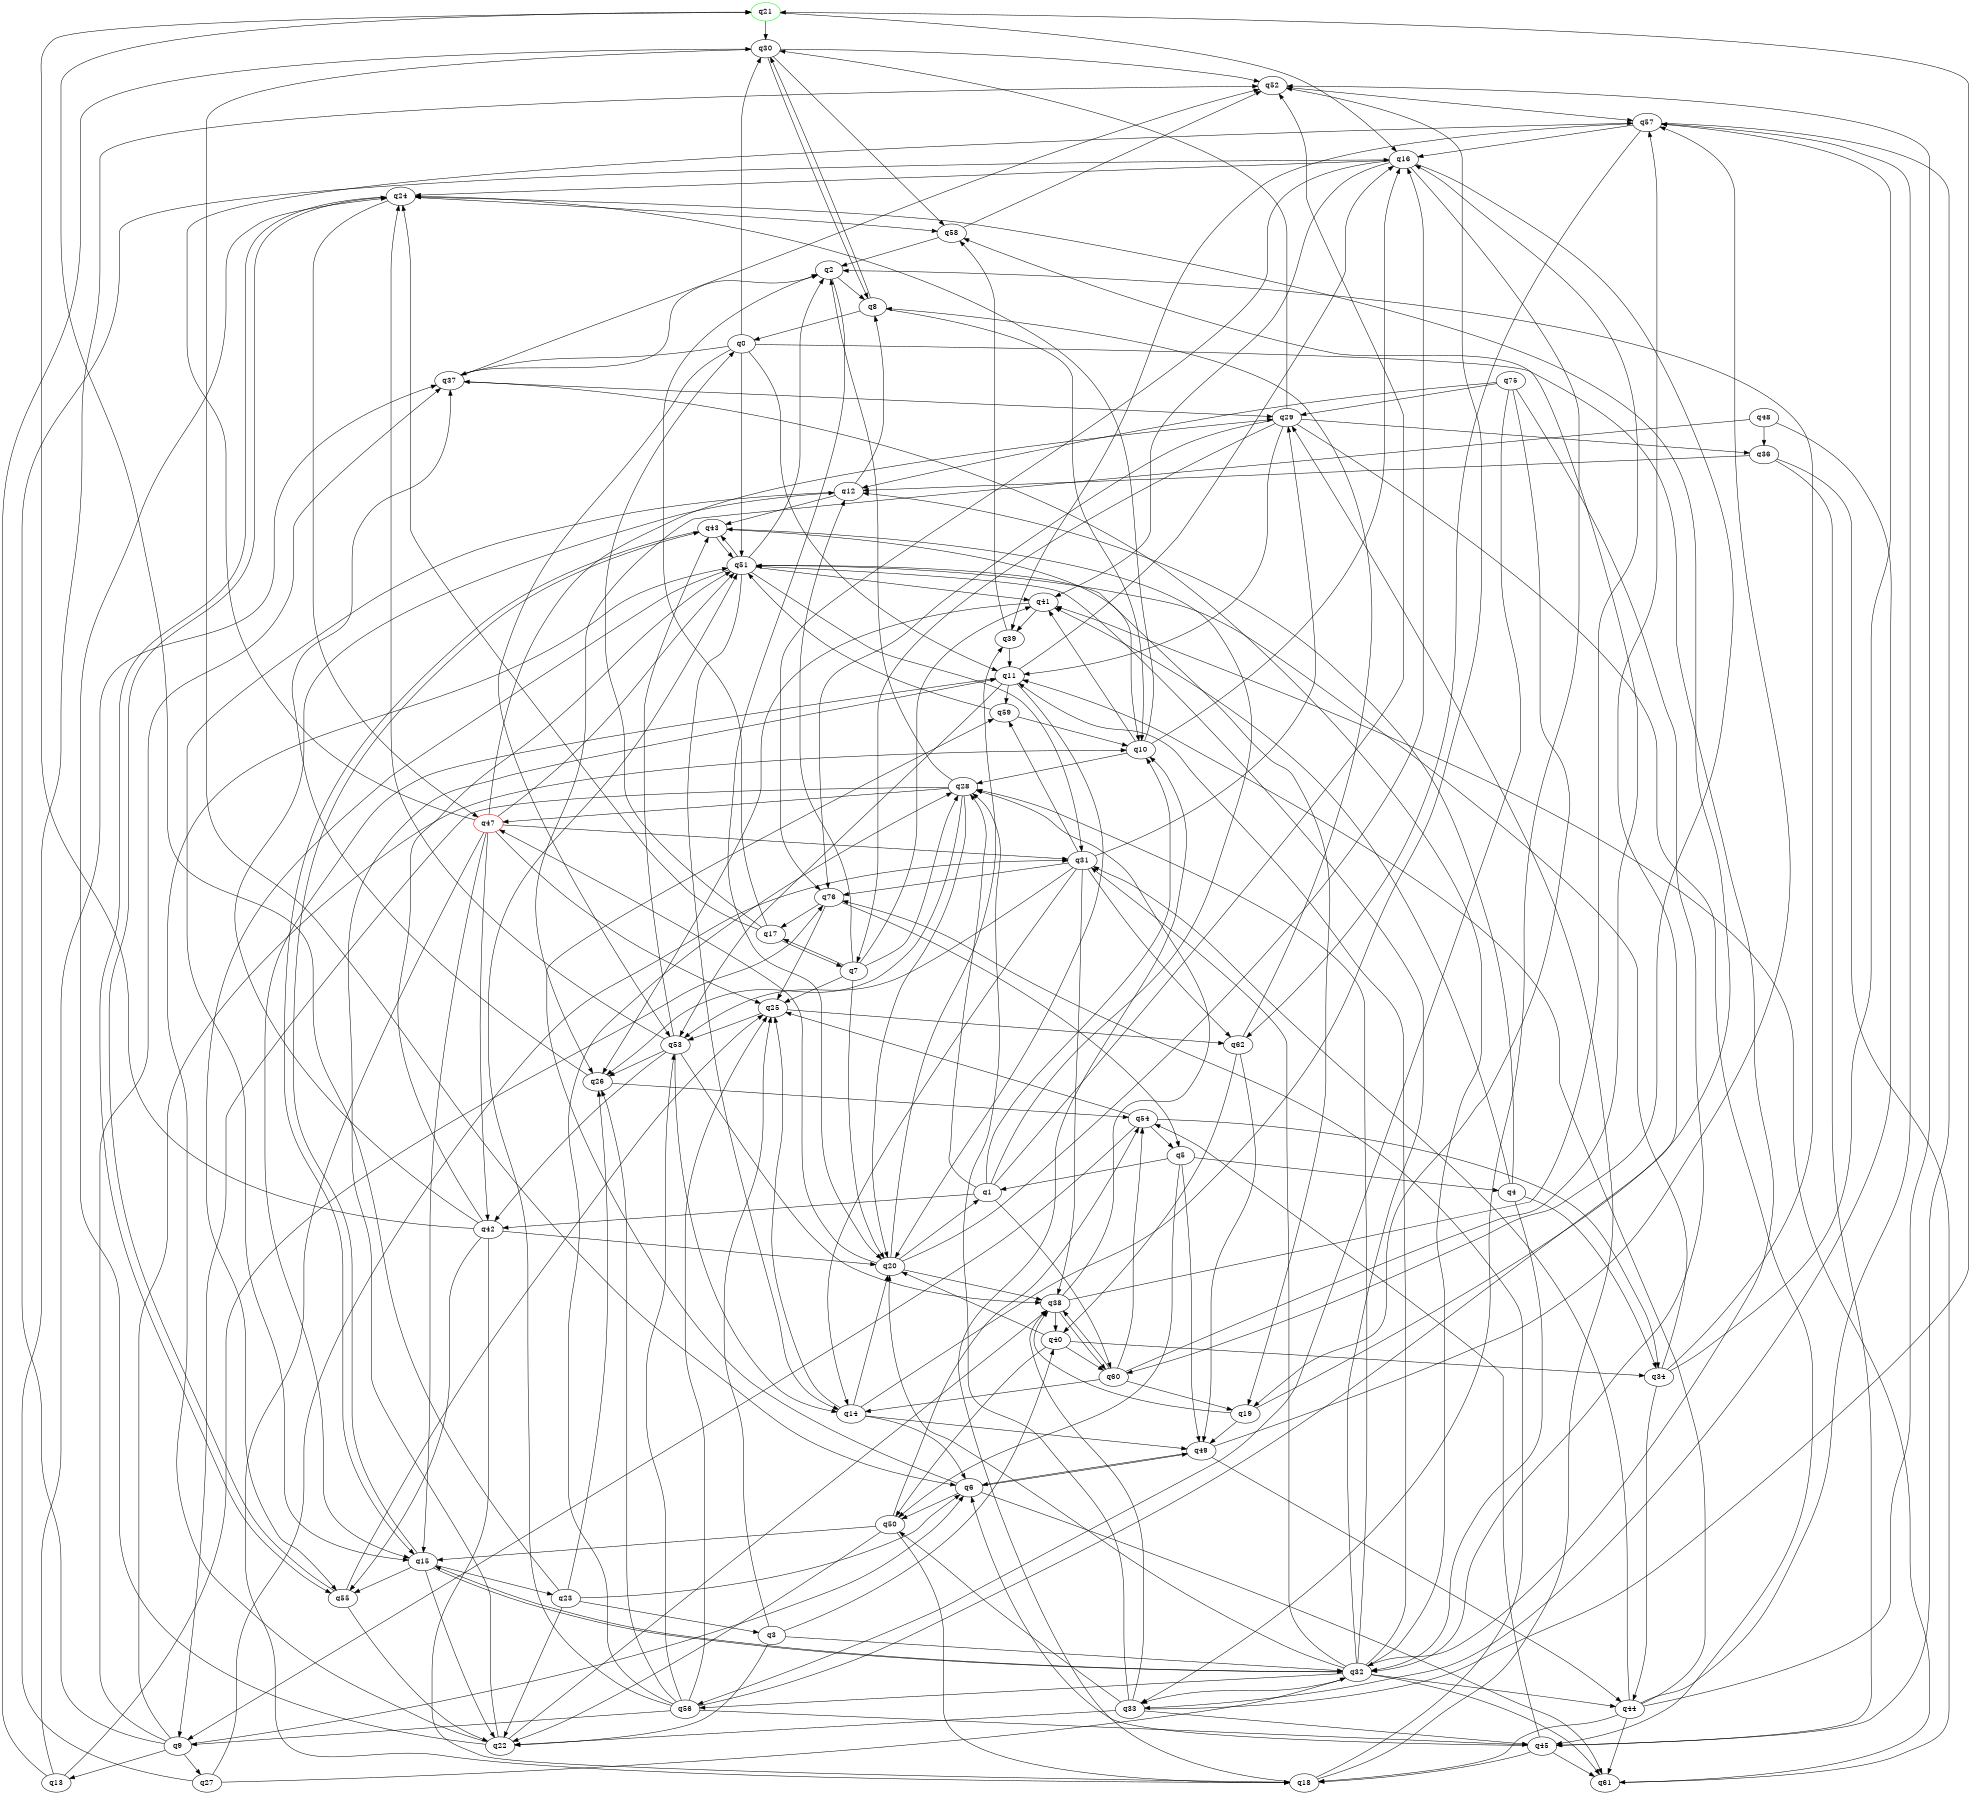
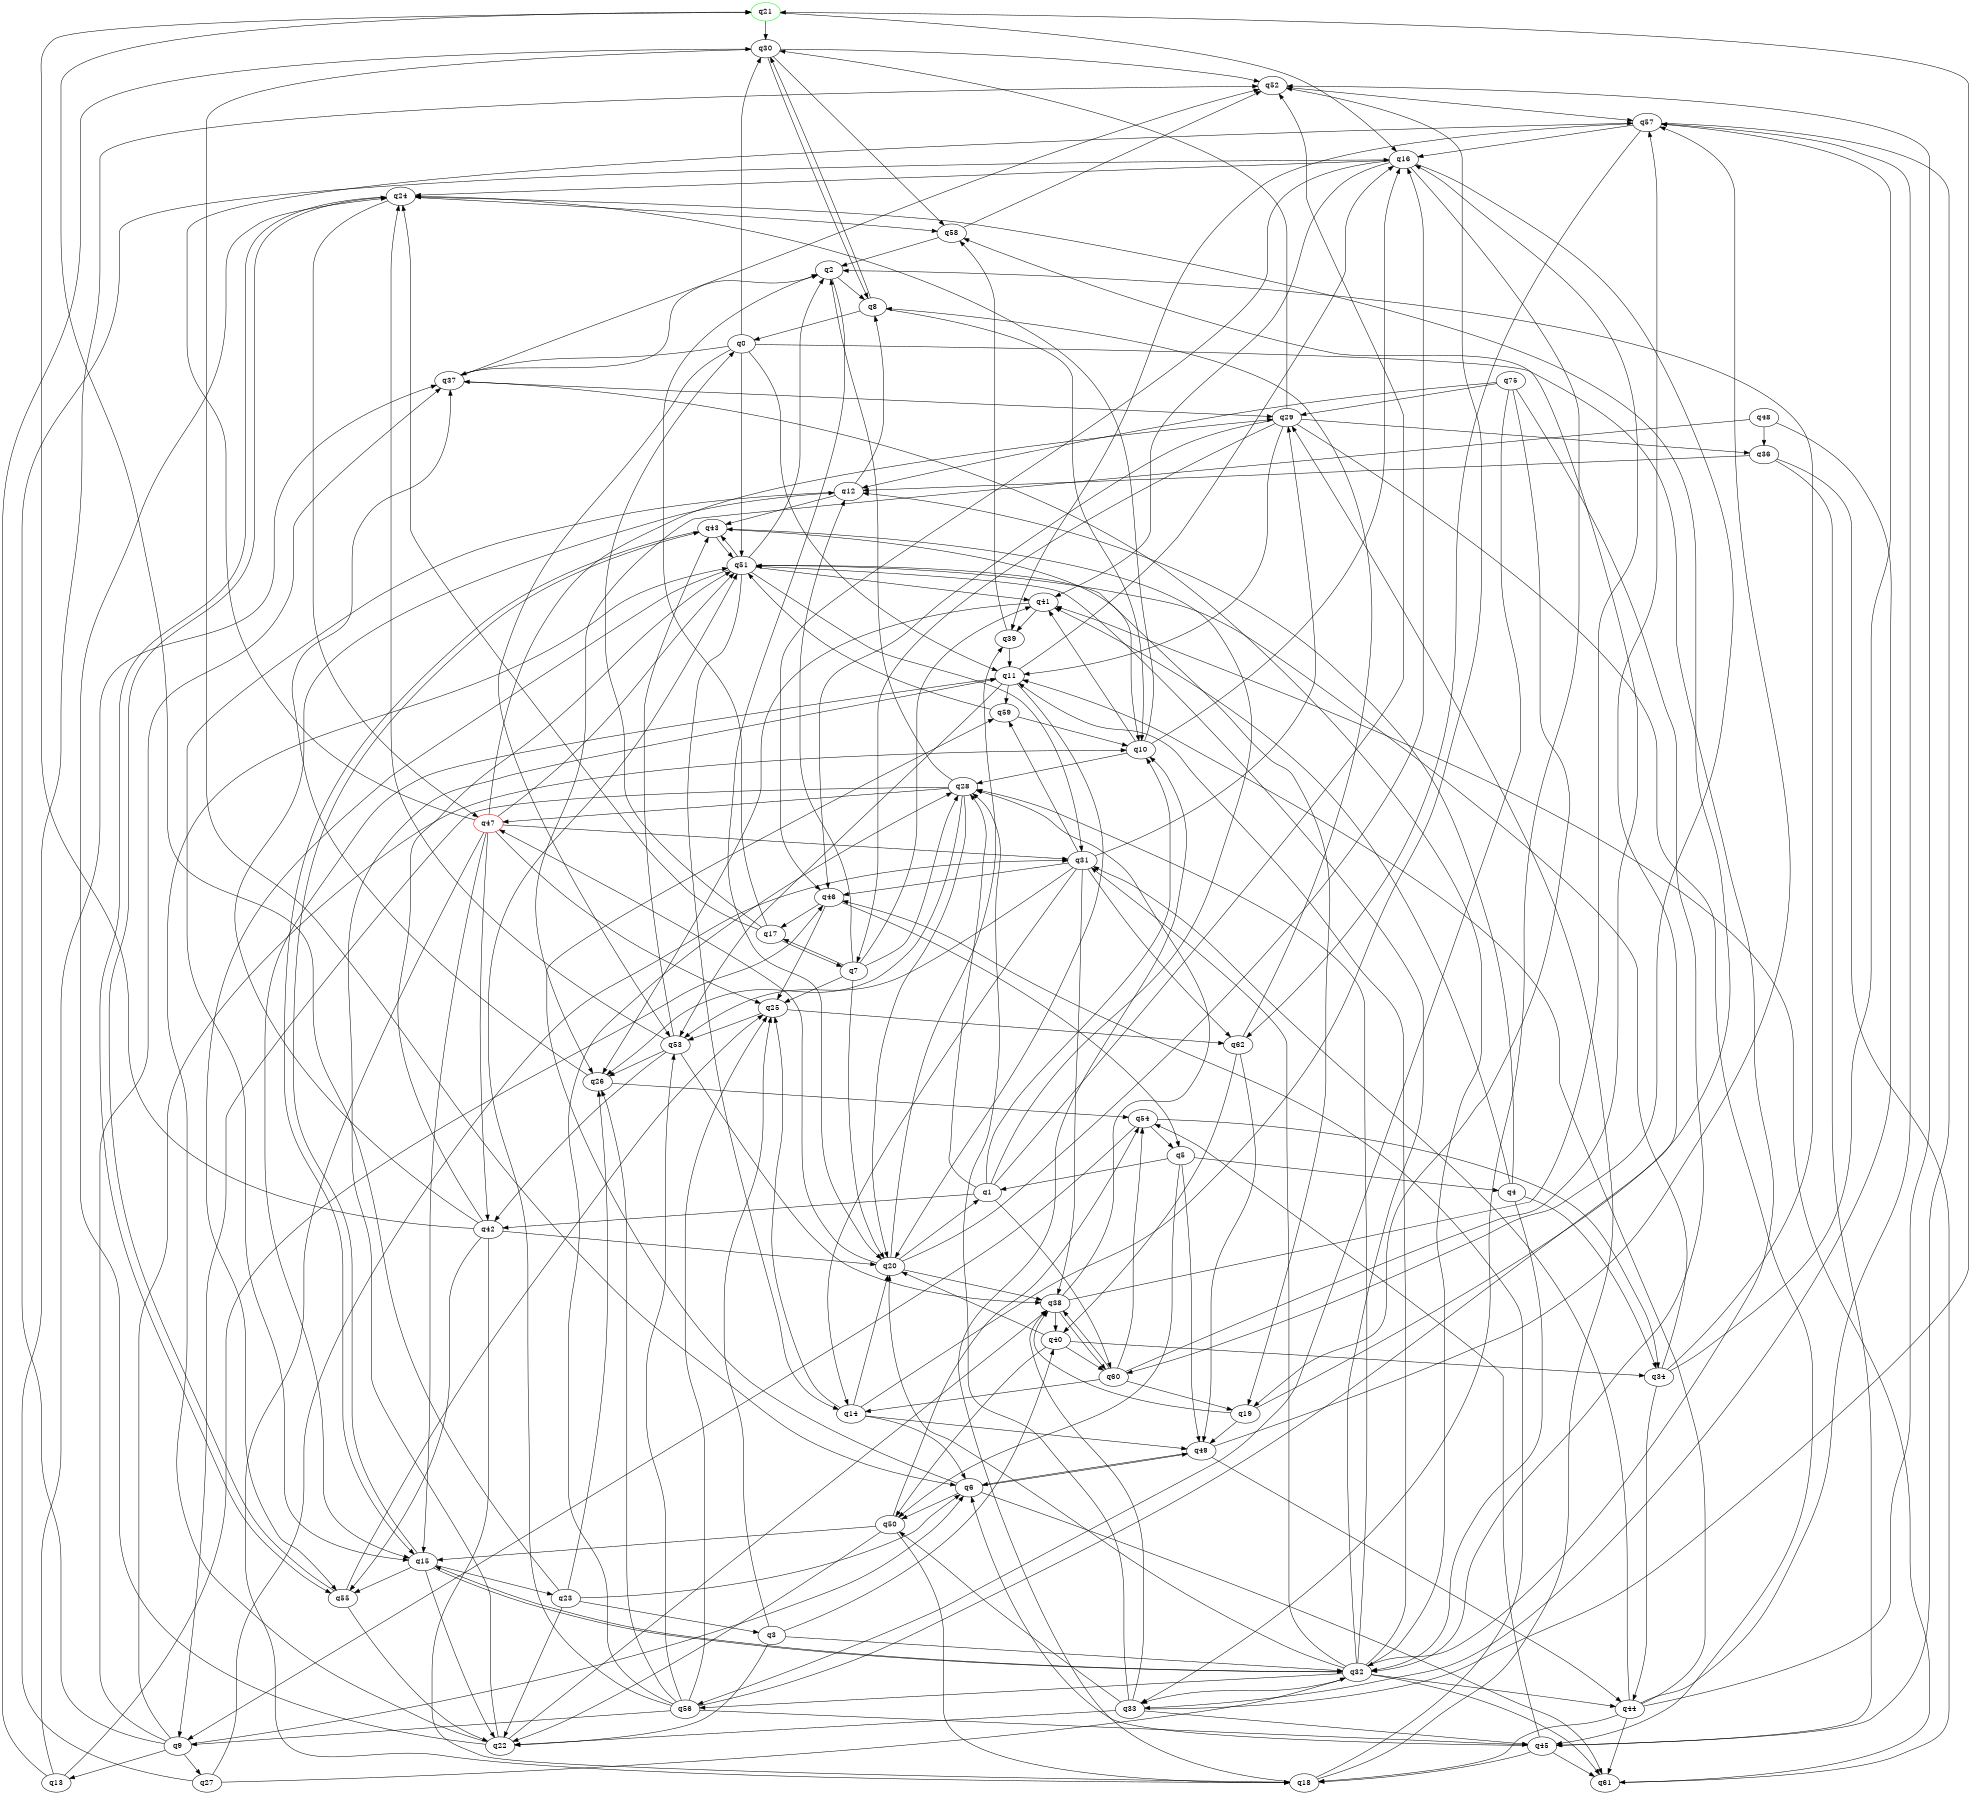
  digraph {
    q21 [color=green initial=1]
    q30
    q16
    q52
    q8
    q6
    q58
    q24
    q33
    q41
    q60
-   q46 [label=q76]
+   q46
    q47 [color=red final=1]
    q55
    q51
    q42
    q25
    q15
    q18
    q29
    q31
    q57
    q2
    q43
    q14
    q19
    q20
    q12
    q53
    q62
    q32
    q22
    q23
    q10
    q11
    q45
    q7
    q36
    q59
    q38
    q39
    q0
    q37
    q28
    q61
    q44
    q56
    q26
    q1
    q50
    q49
    q9
    q40
    q54
    q13
    q27
    q34
    q5
    q3
    q4
    q17
    q48
    n63 [label=q75]
    q21 -> q30
    q21 -> q16
    q30 -> q52
    q30 -> q8
    q30 -> q6
    q30 -> q58
    q16 -> q24
    q16 -> q33
    q16 -> q41
    q16 -> q60
    q16 -> q46
    q52 -> q57
    q8 -> q30
    q8 -> q10
    q8 -> q0
    q6 -> q59
    q6 -> q61
    q6 -> q50
    q6 -> q49
    q58 -> q52
    q58 -> q2
    q24 -> q58
    q24 -> q47
    q24 -> q55
    q33 -> q21
    q33 -> q22
    q33 -> q45
    q33 -> q38
    q33 -> q28
    q33 -> q50
    q41 -> q39
    q41 -> q26
    q60 -> q58
    q60 -> q14
    q60 -> q19
    q60 -> q38
    q60 -> q54
    q46 -> q25
    q46 -> q5
    q46 -> q17
    q47 -> q51
    q47 -> q42
    q47 -> q25
    q47 -> q15
    q47 -> q18
    q47 -> q29
    q47 -> q31
    q47 -> q57
    q55 -> q24
    q55 -> q25
    q55 -> q22
    q51 -> q41
    q51 -> q55
    q51 -> q31
    q51 -> q2
    q51 -> q43
    q51 -> q14
    q51 -> q19
    q42 -> q21
    q42 -> q55
    q42 -> q51
    q42 -> q18
    q42 -> q20
    q42 -> q12
    q25 -> q53
    q25 -> q62
    q15 -> q55
    q15 -> q43
    q15 -> q32
    q15 -> q22
    q15 -> q23
    q18 -> q46
    q18 -> q29
    q18 -> q10
    q29 -> q30
    q29 -> q46
    q29 -> q11
    q29 -> q45
    q29 -> q7
    q29 -> q36
    q31 -> q46
    q31 -> q29
    q31 -> q14
    q31 -> q53
    q31 -> q62
    q31 -> q59
    q31 -> q38
    q57 -> q16
    q57 -> q62
    q57 -> q45
    q57 -> q39
    q2 -> q8
    q2 -> q20
    q43 -> q51
    q43 -> q15
    q43 -> q10
    q14 -> q52
    q14 -> q6
    q14 -> q25
    q14 -> q20
    q14 -> q49
    q19 -> q24
    q19 -> q38
    q19 -> q49
    q20 -> q16
    q20 -> q47
    q20 -> q38
    q20 -> q39
    q20 -> q1
    q12 -> q8
    q12 -> q15
    q12 -> q43
    q53 -> q24
    q53 -> q42
    q53 -> q43
-   q53 -> q14
    q53 -> q38
    q53 -> q26
    q62 -> q8
    q62 -> q49
    q62 -> q40
    q32 -> q33
    q32 -> q51
    q32 -> q15
    q32 -> q31
    q32 -> q20
    q32 -> q11
    q32 -> q37
    q32 -> q28
    q32 -> q61
    q32 -> q44
    q32 -> q56
    q22 -> q24
    q22 -> q51
    q22 -> q11
    q22 -> q38
    q23 -> q21
    q23 -> q6
    q23 -> q22
    q23 -> q26
    q23 -> q3
    q10 -> q16
    q10 -> q24
    q10 -> q41
    q10 -> q28
    q11 -> q16
    q11 -> q15
    q11 -> q20
    q11 -> q53
    q11 -> q59
    q45 -> q6
    q45 -> q18
    q45 -> q61
    q45 -> q54
    q7 -> q41
    q7 -> q25
    q7 -> q20
    q7 -> q12
    q7 -> q28
    q7 -> q17
    q36 -> q12
    q36 -> q45
    q36 -> q61
    q59 -> q51
    q59 -> q10
    q38 -> q16
    q38 -> q60
    q38 -> q28
    q38 -> q40
    q39 -> q58
    q39 -> q11
    q0 -> q30
    q0 -> q51
    q0 -> q53
    q0 -> q32
    q0 -> q11
    q0 -> q37
    q37 -> q52
    q37 -> q29
    q37 -> q2
    q28 -> q47
    q28 -> q2
    q28 -> q20
    q28 -> q26
    q28 -> q9
    q61 -> q41
    q44 -> q52
    q44 -> q18
    q44 -> q31
    q44 -> q57
    q44 -> q11
    q44 -> q61
    q56 -> q51
    q56 -> q25
    q56 -> q57
    q56 -> q53
    q56 -> q45
    q56 -> q28
    q56 -> q26
    q56 -> q9
    q26 -> q37
    q26 -> q54
    q1 -> q52
    q1 -> q60
    q1 -> q42
    q1 -> q43
    q1 -> q10
    q1 -> q28
    q50 -> q15
    q50 -> q18
    q50 -> q22
    q50 -> q54
    q49 -> q6
    q49 -> q57
    q49 -> q44
    q9 -> q16
    q9 -> q6
    q9 -> q10
    q9 -> q37
    q9 -> q13
    q9 -> q27
    q40 -> q60
    q40 -> q20
    q40 -> q50
    q40 -> q34
-   q54 -> q25
    q54 -> q9
    q54 -> q34
    q54 -> q5
    q13 -> q30
    q13 -> q46
    q13 -> q37
    q27 -> q52
    q27 -> q31
    q27 -> q32
    q34 -> q51
    q34 -> q57
    q34 -> q2
    q34 -> q44
    q5 -> q1
    q5 -> q50
    q5 -> q49
    q5 -> q4
    q3 -> q25
    q3 -> q32
    q3 -> q22
    q3 -> q40
    q4 -> q41
    q4 -> q12
    q4 -> q32
    q4 -> q34
    q17 -> q24
    q17 -> q2
    q17 -> q7
    q17 -> q0
    q48 -> q33
    q48 -> q36
    q48 -> q26
    n63 -> q29
    n63 -> q19
    n63 -> q12
    n63 -> q32
    n63 -> q56
  }
